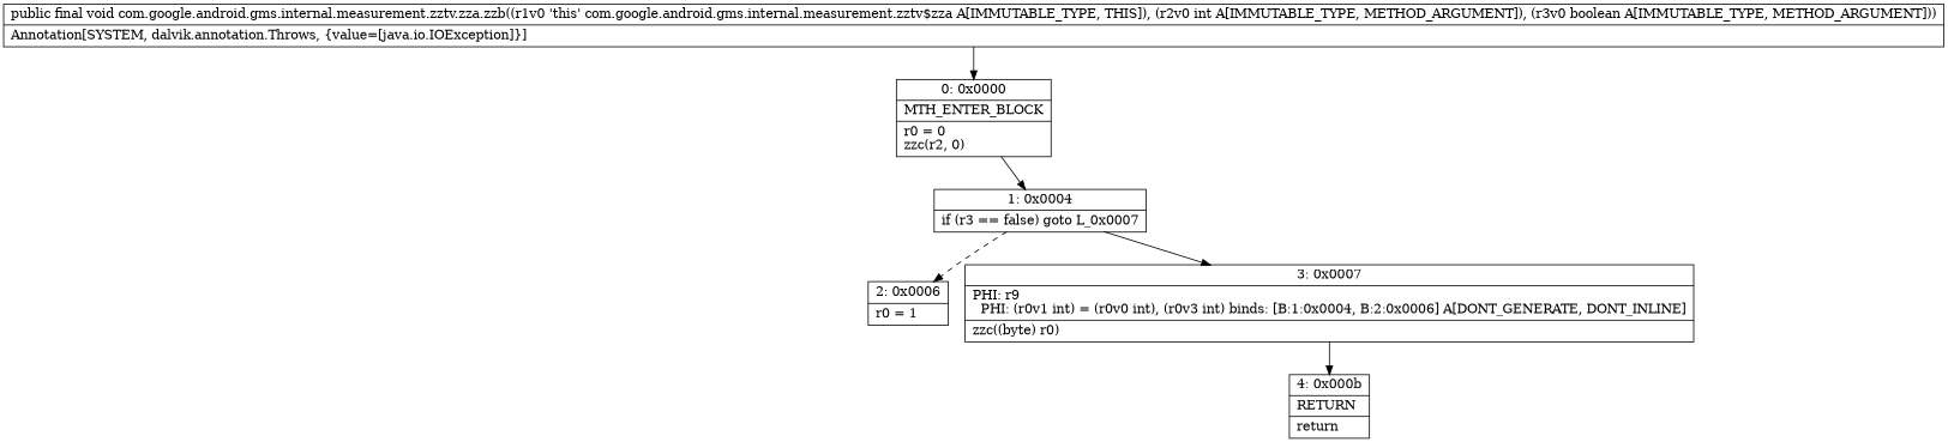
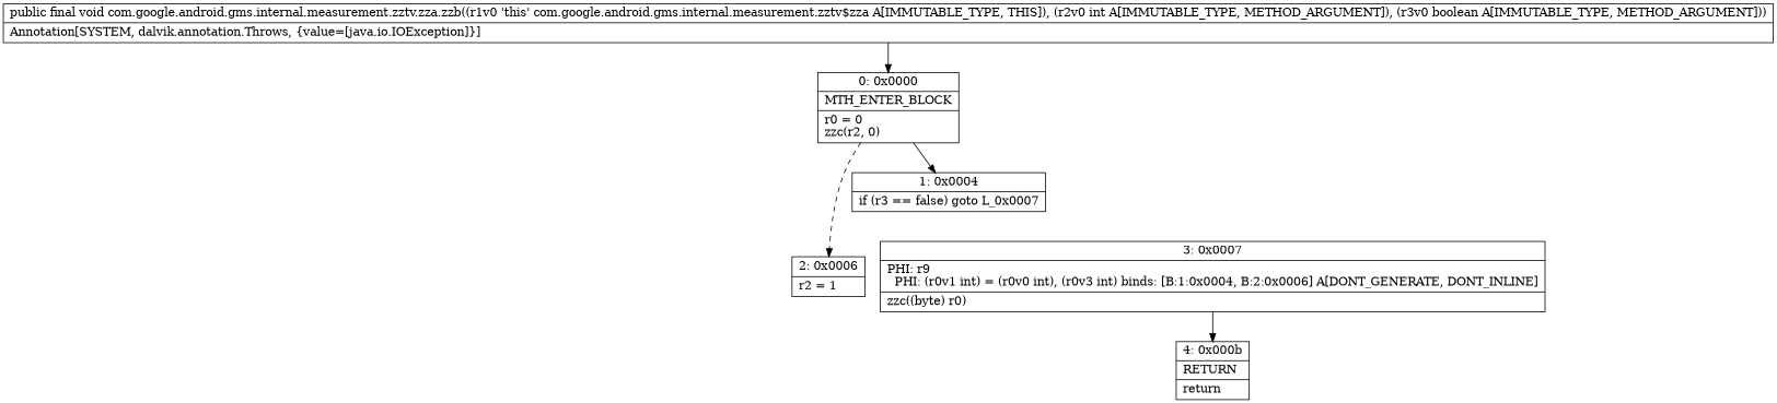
  digraph {
    fontname="DejaVu Serif"
    node [fontname="DejaVu Serif" shape=record]
    edge [fontname="DejaVu Serif"]
    n1 [label="{0\:\ 0x0000|MTH_ENTER_BLOCK\l|r0 = 0\lzzc(r2, 0)\l}"]
    n2 [label="{1\:\ 0x0004|if (r3 == false) goto L_0x0007\l}"]
-   n3 [label="{2\:\ 0x0006|r0 = 1\l}"]
+   n3 [label="{2\:\ 0x0006|r2 = 1\l}"]
    n4 [label="{3\:\ 0x0007|PHI: r9 \l  PHI: (r0v1 int) = (r0v0 int), (r0v3 int) binds: [B:1:0x0004, B:2:0x0006] A[DONT_GENERATE, DONT_INLINE]\l|zzc((byte) r0)\l}"]
    n5 [label="{4\:\ 0x000b|RETURN\l|return\l}"]
    n6 [label="{public final void com.google.android.gms.internal.measurement.zztv.zza.zzb((r1v0 'this' com.google.android.gms.internal.measurement.zztv$zza A[IMMUTABLE_TYPE, THIS]), (r2v0 int A[IMMUTABLE_TYPE, METHOD_ARGUMENT]), (r3v0 boolean A[IMMUTABLE_TYPE, METHOD_ARGUMENT]))  | Annotation[SYSTEM, dalvik.annotation.Throws, \{value=[java.io.IOException]\}]\l}"]
    n1 -> n2
-   n2 -> n3 [style=dashed]
-   n2 -> n4
+   n1 -> n3 [style=dashed]
    n4 -> n5
    n6 -> n1
  }
